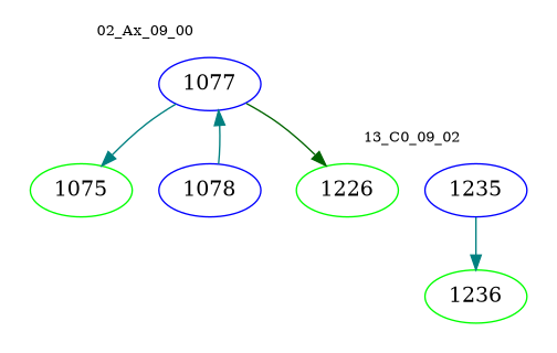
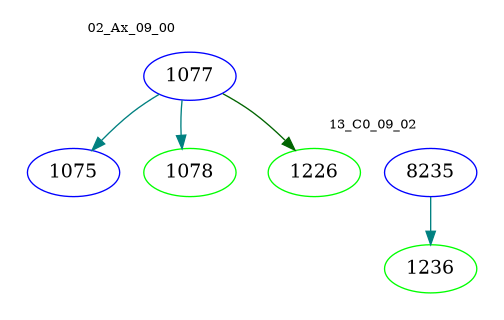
  digraph {
    node [color=green]
    edge [color=teal]
    n1 [color=blue label=1077]
-   n2 [label=1075]
-   n3 [color=blue label=1078]
-   n4 [color=blue label=1235]
+   n2 [color=blue label=1075]
+   n3 [label=1078]
+   n4 [color=blue label=8235]
    n5 [label=1226]
    n6 [label=1236]
    subgraph cluster_1 {
      color=white
      fontsize=10
      label="02_Ax_09_00"
      n1
      n2
      n3
    }
    subgraph cluster_2 {
      color=white
      fontsize=10
      label="13_C0_09_02"
      n4
      n5
      n6
    }
    n1 -> n2
-   n3 -> n1
+   n1 -> n3
    n1 -> n5 [color=darkgreen]
    n4 -> n6
  }
